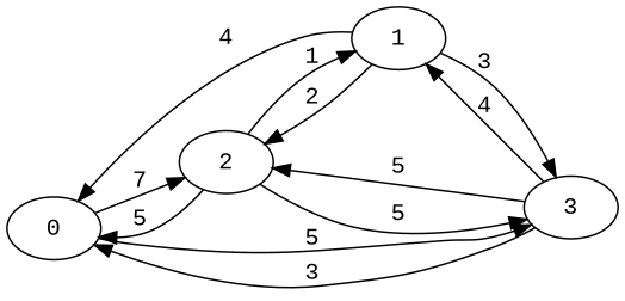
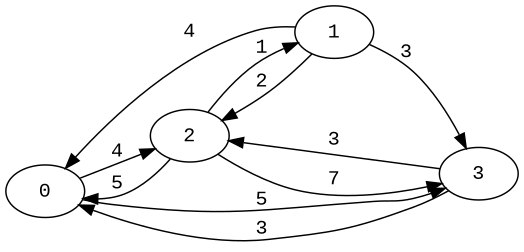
  strict digraph {
    fontname="Liberation Mono"
    rankdir=LR
    node [fontname="Liberation Mono"]
    edge [fontname="Liberation Mono"]
    0
    2
    3
    1
-   0 -> 2 [label=7]
+   0 -> 2 [label=4]
    0 -> 3 [label=5]
    2 -> 0 [label=5]
-   2 -> 3 [label=5]
+   2 -> 3 [label=7]
    2 -> 1 [label=1]
    3 -> 0 [label=3]
-   3 -> 2 [label=5]
-   3 -> 1 [label=4]
+   3 -> 2 [label=3]
    1 -> 0 [label=4]
    1 -> 2 [label=2]
    1 -> 3 [label=3]
  }
